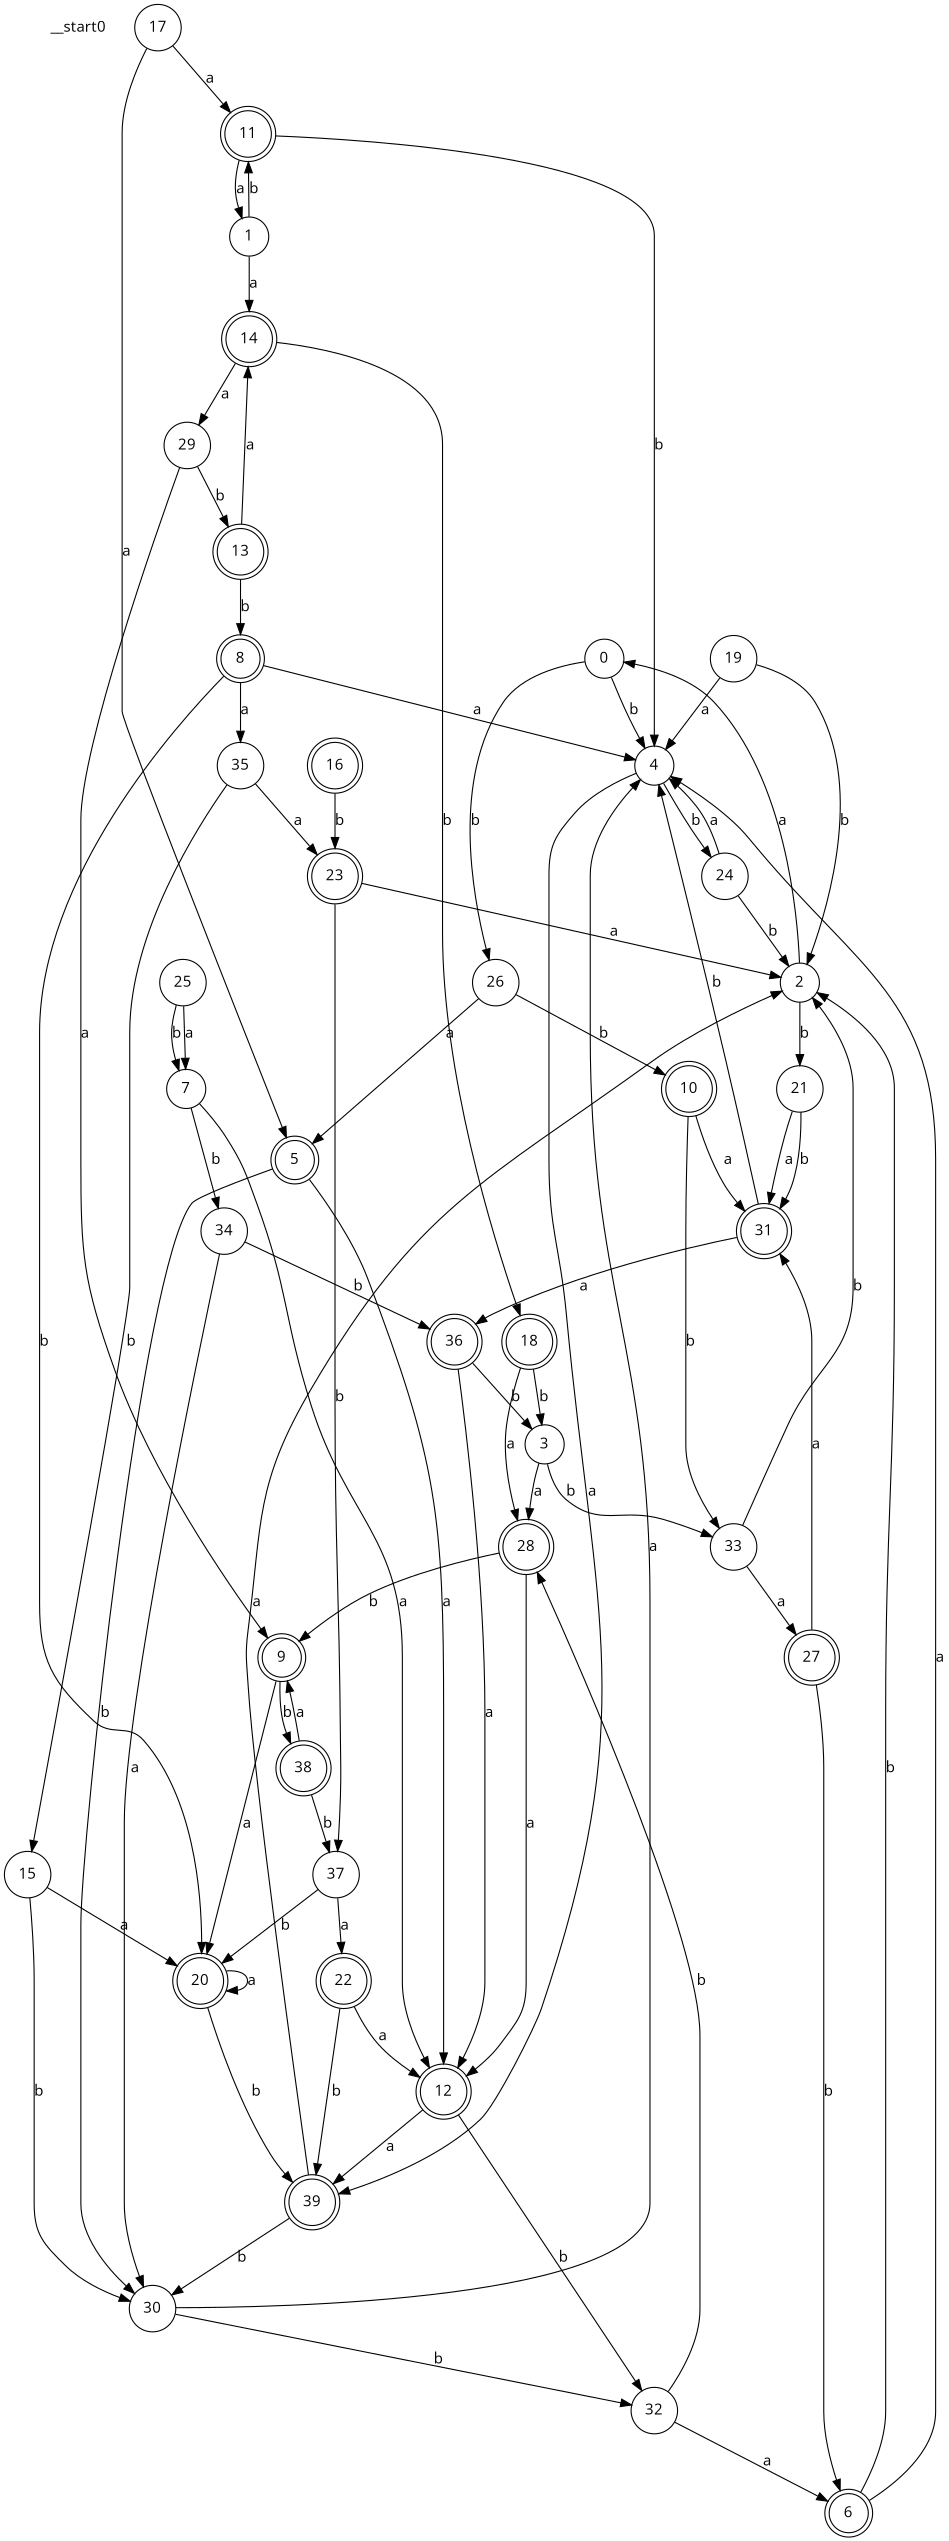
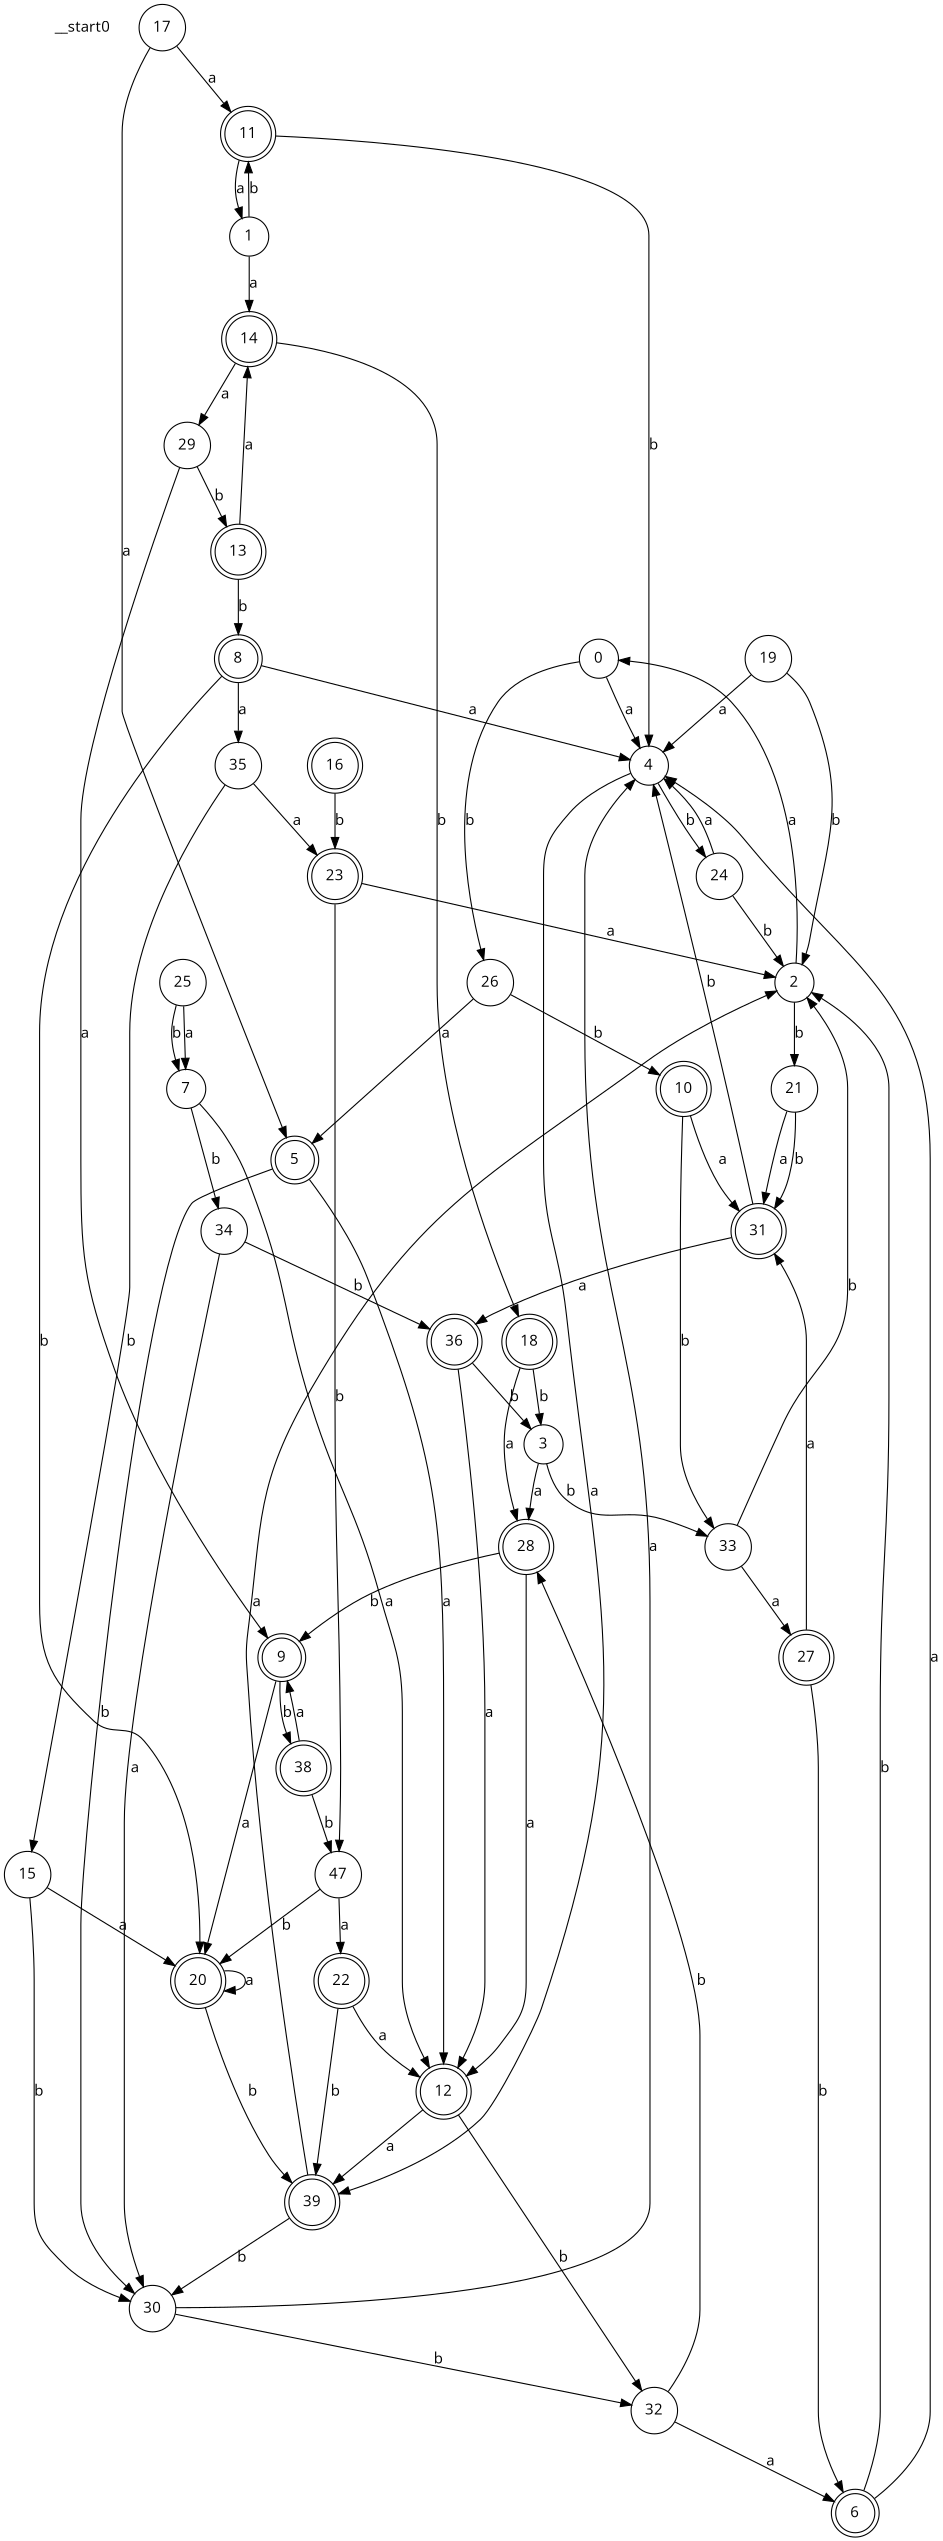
  digraph {
    fontname="Open Sans"
    rankdir=TB
    node [fontname="Open Sans" shape=circle color=black fillcolor=white style=filled]
    edge [fontname="Open Sans"]
    __start0 [shape=none color="" fillcolor="" style=""]
    n2 [label=0]
    n3 [label=4]
    n4 [label=26]
    n5 [label=24]
    n6 [label=39 shape=doublecircle style="rounded,filled"]
    n7 [label=5 shape=doublecircle]
    n8 [label=10 shape=doublecircle style="rounded,filled"]
    n9 [label=1]
    n10 [label=11 shape=doublecircle style="rounded,filled"]
    n11 [label=14 shape=doublecircle style="rounded,filled"]
    n12 [label=18 shape=doublecircle style="rounded,filled"]
    n13 [label=29]
    n14 [label=2]
    n15 [label=21]
    n16 [label=31 shape=doublecircle style="rounded,filled"]
    n17 [label=3]
    n18 [label=28 shape=doublecircle style="rounded,filled"]
    n19 [label=33]
    n20 [label=12 shape=doublecircle style="rounded,filled"]
    n21 [label=9 shape=doublecircle style="rounded,filled"]
    n22 [label=27 shape=doublecircle style="rounded,filled"]
    n23 [label=30]
    n24 [label=32]
    n25 [label=6 shape=doublecircle style="rounded,filled"]
    n26 [label=7]
    n27 [label=34]
    n28 [label=36 shape=doublecircle style="rounded,filled"]
    n29 [label=8 shape=doublecircle style="rounded,filled"]
    n30 [label=20 shape=doublecircle style="rounded,filled"]
    n31 [label=35]
    n32 [label=38 shape=doublecircle style="rounded,filled"]
-   n33 [label=37]
+   n33 [label=47]
    n34 [label=13 shape=doublecircle style="rounded,filled"]
    n35 [label=15]
    n36 [label=16 shape=doublecircle style="rounded,filled"]
    n37 [label=23 shape=doublecircle style="rounded,filled"]
    n38 [label=17]
    n39 [label=19]
    n40 [label=22 shape=doublecircle style="rounded,filled"]
    n41 [label=25]
-   n2 -> n3 [label=b]
+   n2 -> n3 [label=a]
    n2 -> n4 [label=b]
    n3 -> n5 [label=b]
    n3 -> n6 [label=a]
    n4 -> n7 [label=a]
    n4 -> n8 [label=b]
    n5 -> n3 [label=a]
    n5 -> n14 [label=b]
    n6 -> n14 [label=a]
    n6 -> n23 [label=b]
    n7 -> n20 [label=a]
    n7 -> n23 [label=b]
    n8 -> n16 [label=a]
    n8 -> n19 [label=b]
    n9 -> n10 [label=b]
    n9 -> n11 [label=a]
    n10 -> n3 [label=b]
    n10 -> n9 [label=a]
    n11 -> n12 [label=b]
    n11 -> n13 [label=a]
    n12 -> n17 [label=b]
    n12 -> n18 [label=a]
    n13 -> n21 [label=a]
    n13 -> n34 [label=b]
    n14 -> n2 [label=a]
    n14 -> n15 [label=b]
    n15 -> n16 [label=a]
    n15 -> n16 [label=b]
    n16 -> n3 [label=b]
    n16 -> n28 [label=a]
    n17 -> n18 [label=a]
    n17 -> n19 [label=b]
    n18 -> n20 [label=a]
    n18 -> n21 [label=b]
    n19 -> n14 [label=b]
    n19 -> n22 [label=a]
    n20 -> n6 [label=a]
    n20 -> n24 [label=b]
    n21 -> n30 [label=a]
    n21 -> n32 [label=b]
    n22 -> n16 [label=a]
    n22 -> n25 [label=b]
    n23 -> n3 [label=a]
    n23 -> n24 [label=b]
    n24 -> n18 [label=b]
    n24 -> n25 [label=a]
    n25 -> n3 [label=a]
    n25 -> n14 [label=b]
    n26 -> n20 [label=a]
    n26 -> n27 [label=b]
    n27 -> n23 [label=a]
    n27 -> n28 [label=b]
    n28 -> n17 [label=b]
    n28 -> n20 [label=a]
    n29 -> n3 [label=a]
    n29 -> n30 [label=b]
    n29 -> n31 [label=a]
    n30 -> n6 [label=b]
    n30 -> n30 [label=a]
    n31 -> n35 [label=b]
    n31 -> n37 [label=a]
    n32 -> n21 [label=a]
    n32 -> n33 [label=b]
    n33 -> n30 [label=b]
    n33 -> n40 [label=a]
    n34 -> n11 [label=a]
    n34 -> n29 [label=b]
    n35 -> n23 [label=b]
    n35 -> n30 [label=a]
    n36 -> n37 [label=b]
    n37 -> n14 [label=a]
    n37 -> n33 [label=b]
    n38 -> n7 [label=a]
    n38 -> n10 [label=a]
    n39 -> n3 [label=a]
    n39 -> n14 [label=b]
    n40 -> n6 [label=b]
    n40 -> n20 [label=a]
    n41 -> n26 [label=a]
    n41 -> n26 [label=b]
  }
